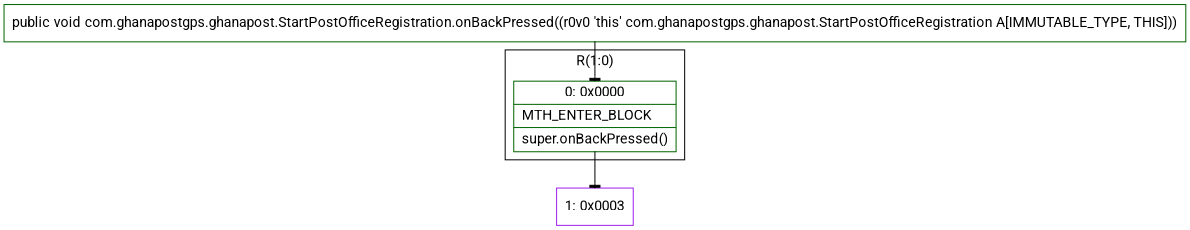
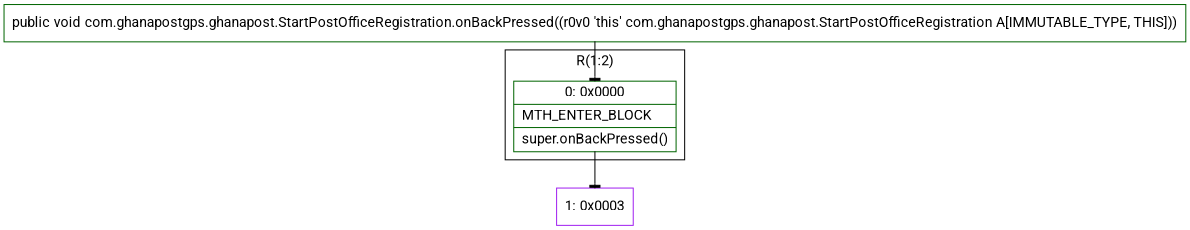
  digraph {
    fontname=Roboto
    node [color=darkgreen shape=record fontname=Roboto]
    edge [arrowhead=tee fontname=Roboto]
    n1 [label="{0\:\ 0x0000|MTH_ENTER_BLOCK\l|super.onBackPressed()\l}"]
    n2 [color=purple label="{1\:\ 0x0003}"]
    n3 [label="{public void com.ghanapostgps.ghanapost.StartPostOfficeRegistration.onBackPressed((r0v0 'this' com.ghanapostgps.ghanapost.StartPostOfficeRegistration A[IMMUTABLE_TYPE, THIS])) }"]
    subgraph cluster_1 {
-     label="R(1:0)"
+     label="R(1:2)"
      n1
    }
    n1 -> n2
    n3 -> n1
  }
